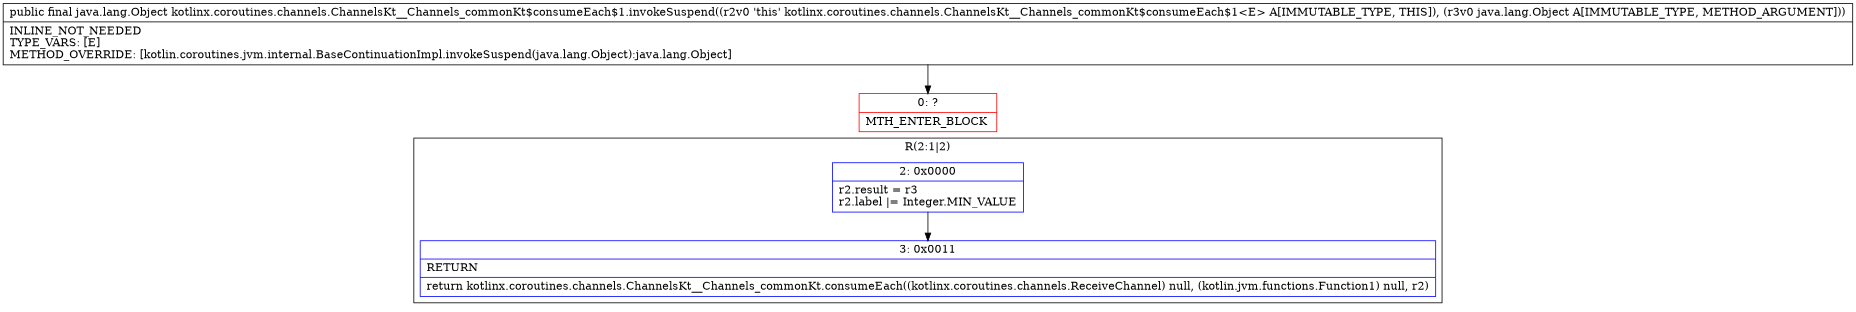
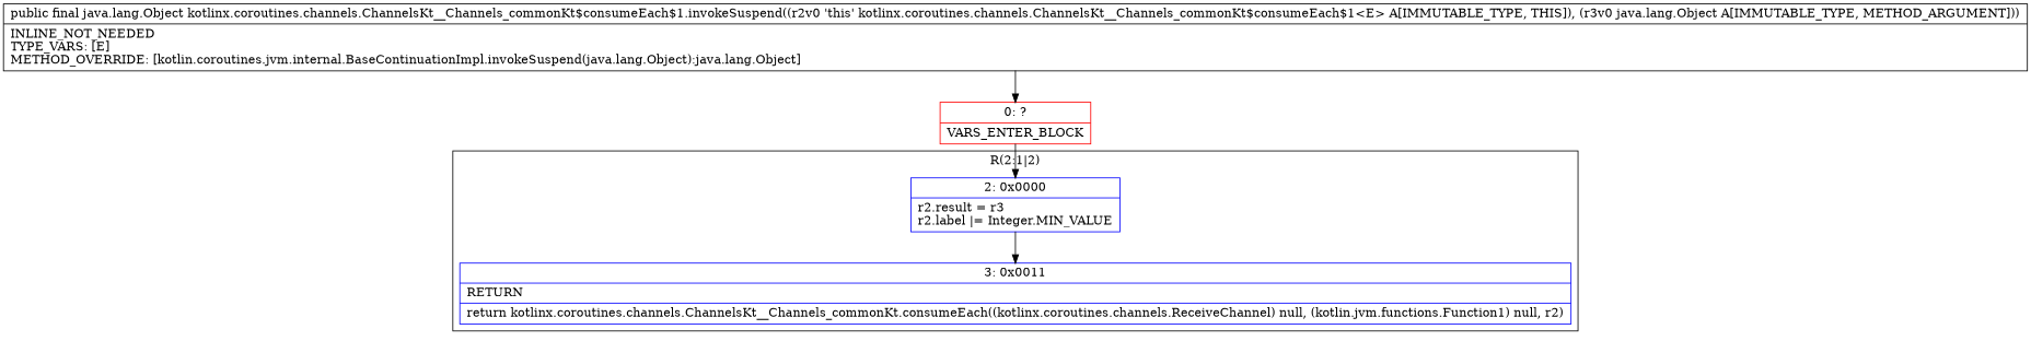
  digraph {
    node [color=blue shape=record]
    n1 [label="{2\:\ 0x0000|r2.result = r3\lr2.label \|= Integer.MIN_VALUE\l}"]
    n2 [label="{3\:\ 0x0011|RETURN\l|return kotlinx.coroutines.channels.ChannelsKt__Channels_commonKt.consumeEach((kotlinx.coroutines.channels.ReceiveChannel) null, (kotlin.jvm.functions.Function1) null, r2)\l}"]
-   n3 [color=red label="{0\:\ ?|MTH_ENTER_BLOCK\l}"]
+   n3 [color=red label="{0\:\ ?|VARS_ENTER_BLOCK\l}"]
    n4 [label="{public final java.lang.Object kotlinx.coroutines.channels.ChannelsKt__Channels_commonKt$consumeEach$1.invokeSuspend((r2v0 'this' kotlinx.coroutines.channels.ChannelsKt__Channels_commonKt$consumeEach$1\<E\> A[IMMUTABLE_TYPE, THIS]), (r3v0 java.lang.Object A[IMMUTABLE_TYPE, METHOD_ARGUMENT]))  | INLINE_NOT_NEEDED\lTYPE_VARS: [E]\lMETHOD_OVERRIDE: [kotlin.coroutines.jvm.internal.BaseContinuationImpl.invokeSuspend(java.lang.Object):java.lang.Object]\l}" color=""]
    subgraph cluster_1 {
      label="R(2:1|2)"
      n1
      n2
    }
    n1 -> n2
+   n3 -> n1
    n4 -> n3
  }
